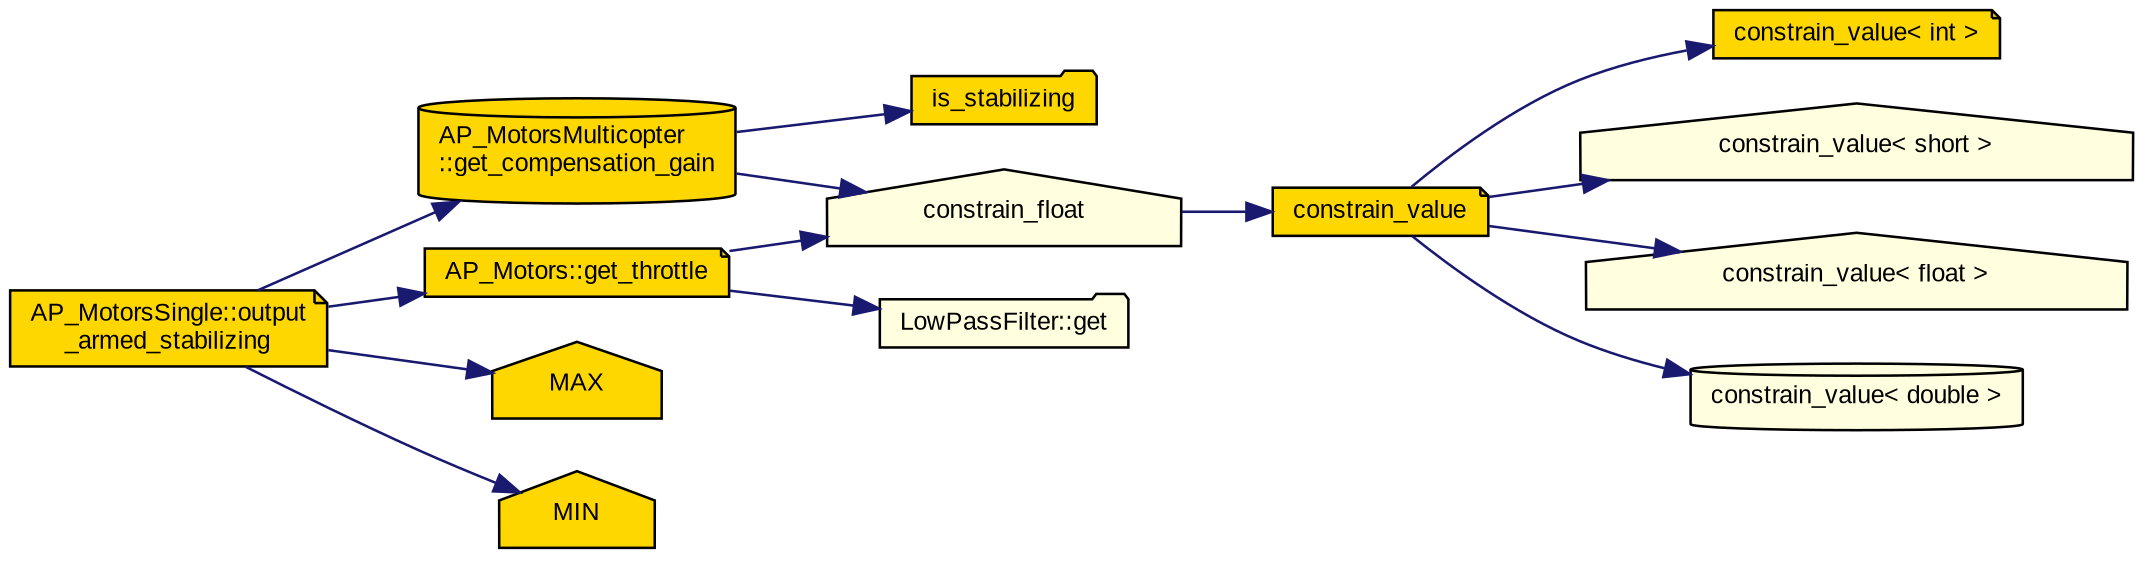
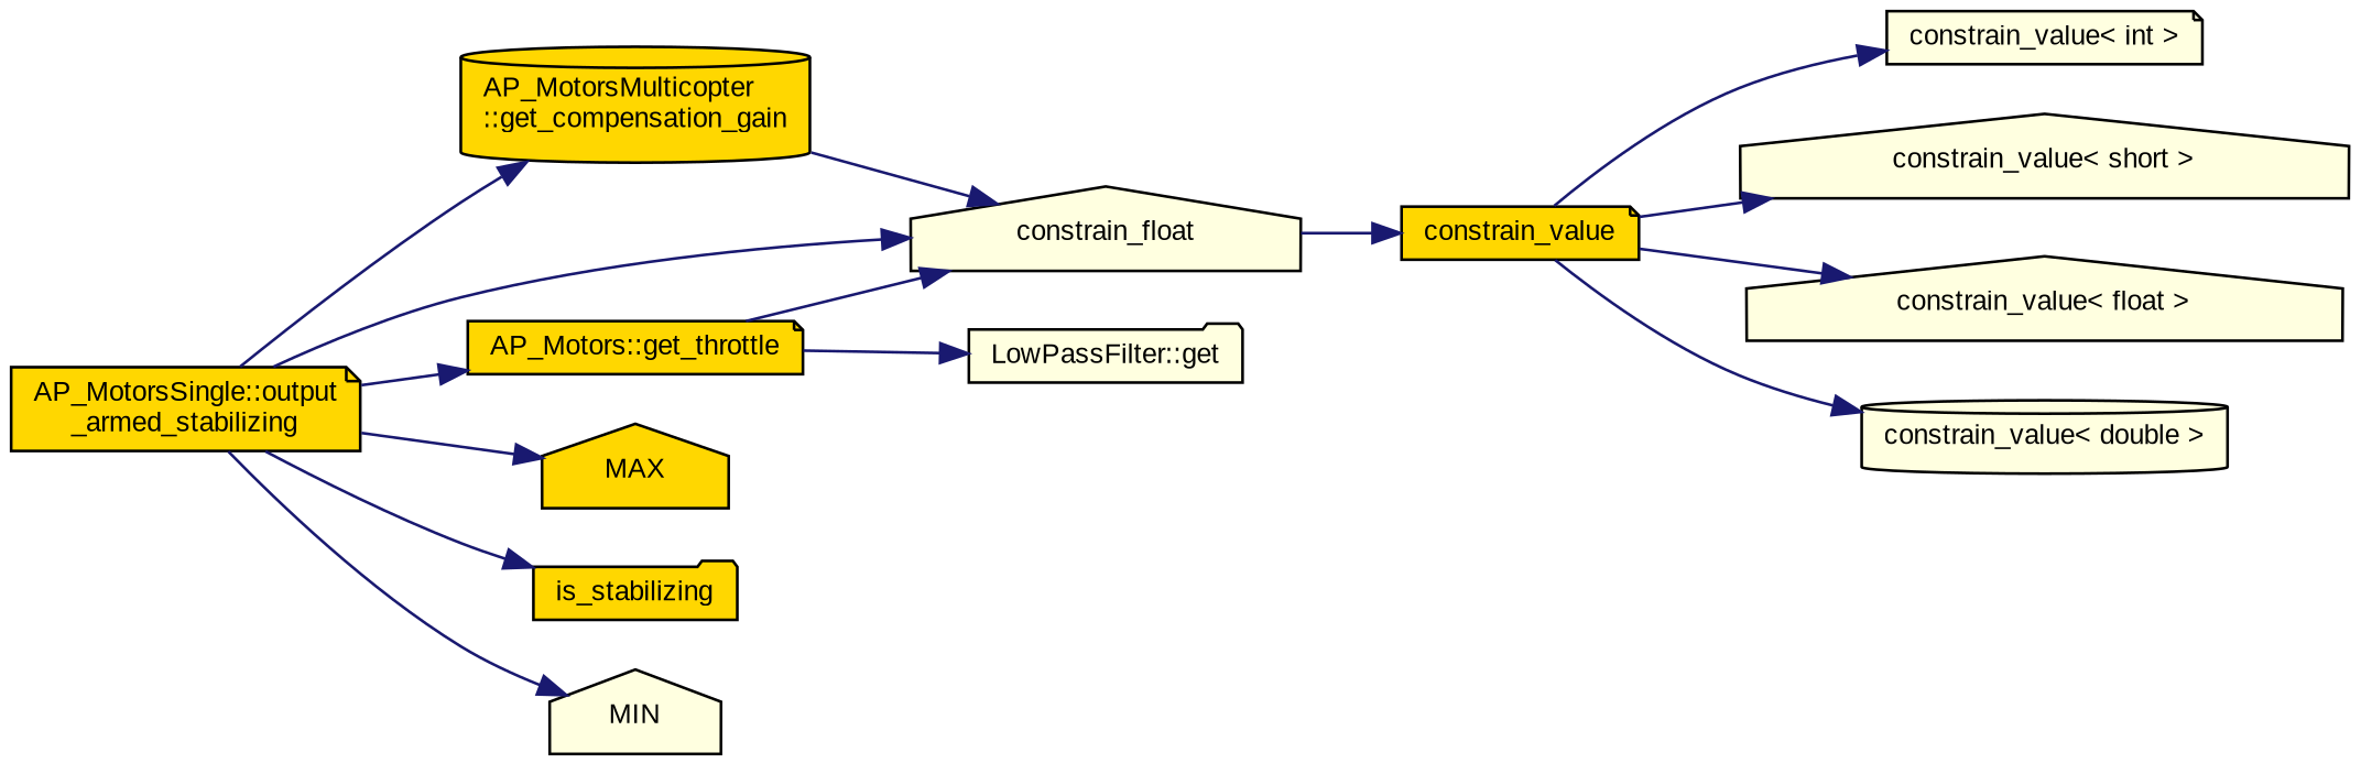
  digraph {
    fontname="Liberation Sans"
    rankdir=LR
    node [color=black fillcolor=gold fontname="Liberation Sans" fontsize=10 shape=house style=filled]
    edge [color=midnightblue fontname="Liberation Sans" fontsize=10 labelfontname=Helvetica labelfontsize=10 style=solid]
    n1 [fontcolor=black height=0.2 label="AP_MotorsSingle::output\l_armed_stabilizing" shape=note width=0.4]
    n2 [height=0.2 label="AP_MotorsMulticopter\l::get_compensation_gain" shape=cylinder width=0.4]
    n3 [fillcolor=lightyellow height=0.2 label=constrain_float width=0.4]
    n4 [height=0.2 label="AP_Motors::get_throttle" shape=note width=0.4]
    n5 [height=0.2 label=MAX width=0.4]
    n6 [height=0.2 label=is_stabilizing shape=folder width=0.4]
-   n7 [height=0.2 label=MIN width=0.4]
+   n7 [fillcolor=lightyellow height=0.2 label=MIN width=0.4]
    n8 [height=0.2 label=constrain_value shape=note width=0.4]
    n9 [fillcolor=lightyellow height=0.2 label="LowPassFilter::get" shape=folder width=0.4]
-   n10 [height=0.2 label="constrain_value\< int \>" shape=note width=0.4]
+   n10 [fillcolor=lightyellow height=0.2 label="constrain_value\< int \>" shape=note width=0.4]
    n11 [fillcolor=lightyellow height=0.2 label="constrain_value\< short \>" width=0.4]
    n12 [fillcolor=lightyellow height=0.2 label="constrain_value\< float \>" width=0.4]
    n13 [fillcolor=lightyellow height=0.2 label="constrain_value\< double \>" shape=cylinder width=0.4]
    n1 -> n2
+   n1 -> n3
    n1 -> n4
    n1 -> n5
-   n2 -> n6
+   n1 -> n6
    n1 -> n7
    n2 -> n3
    n3 -> n8
    n4 -> n3
    n4 -> n9
    n8 -> n10
    n8 -> n11
    n8 -> n12
    n8 -> n13
  }
